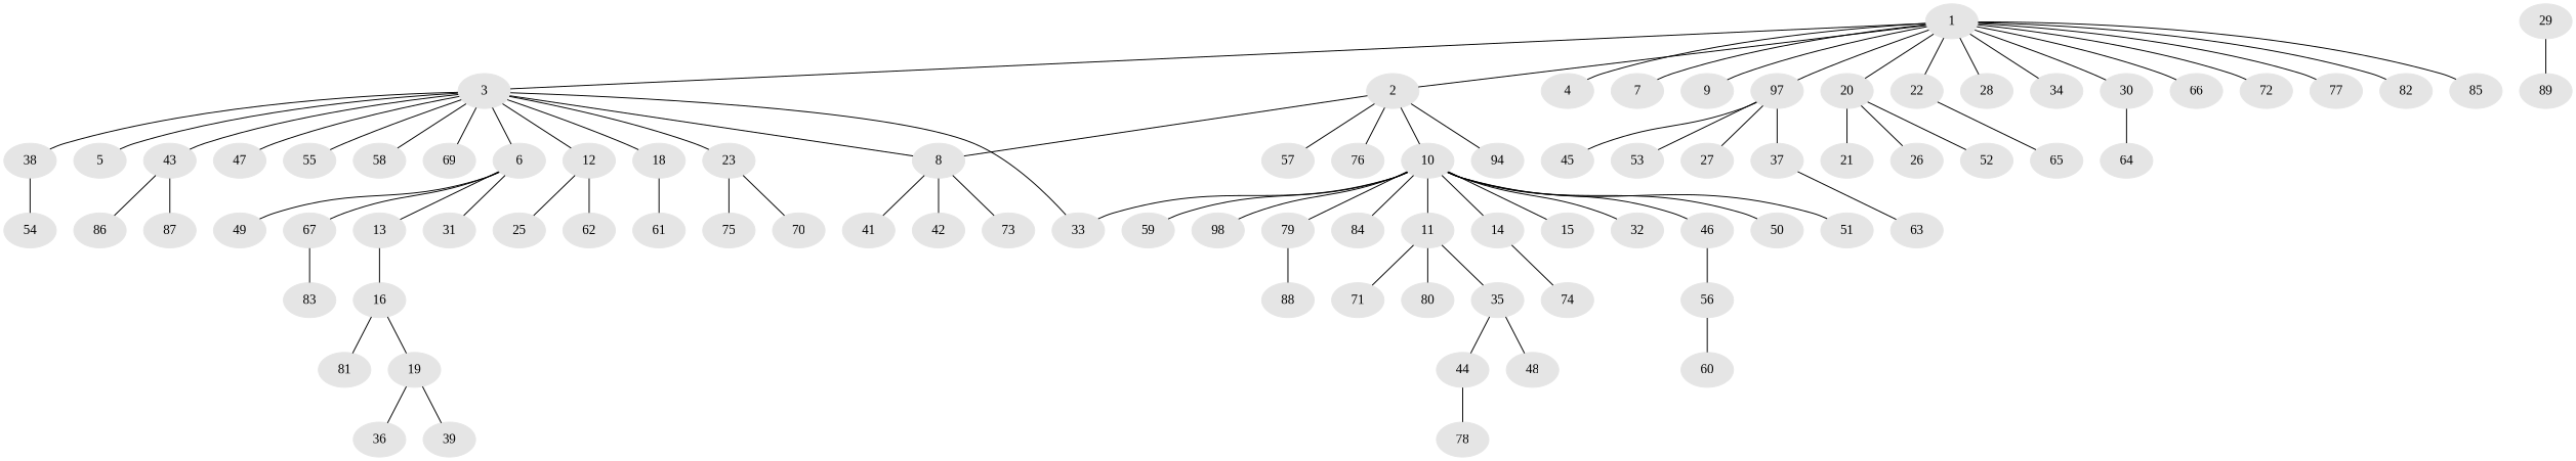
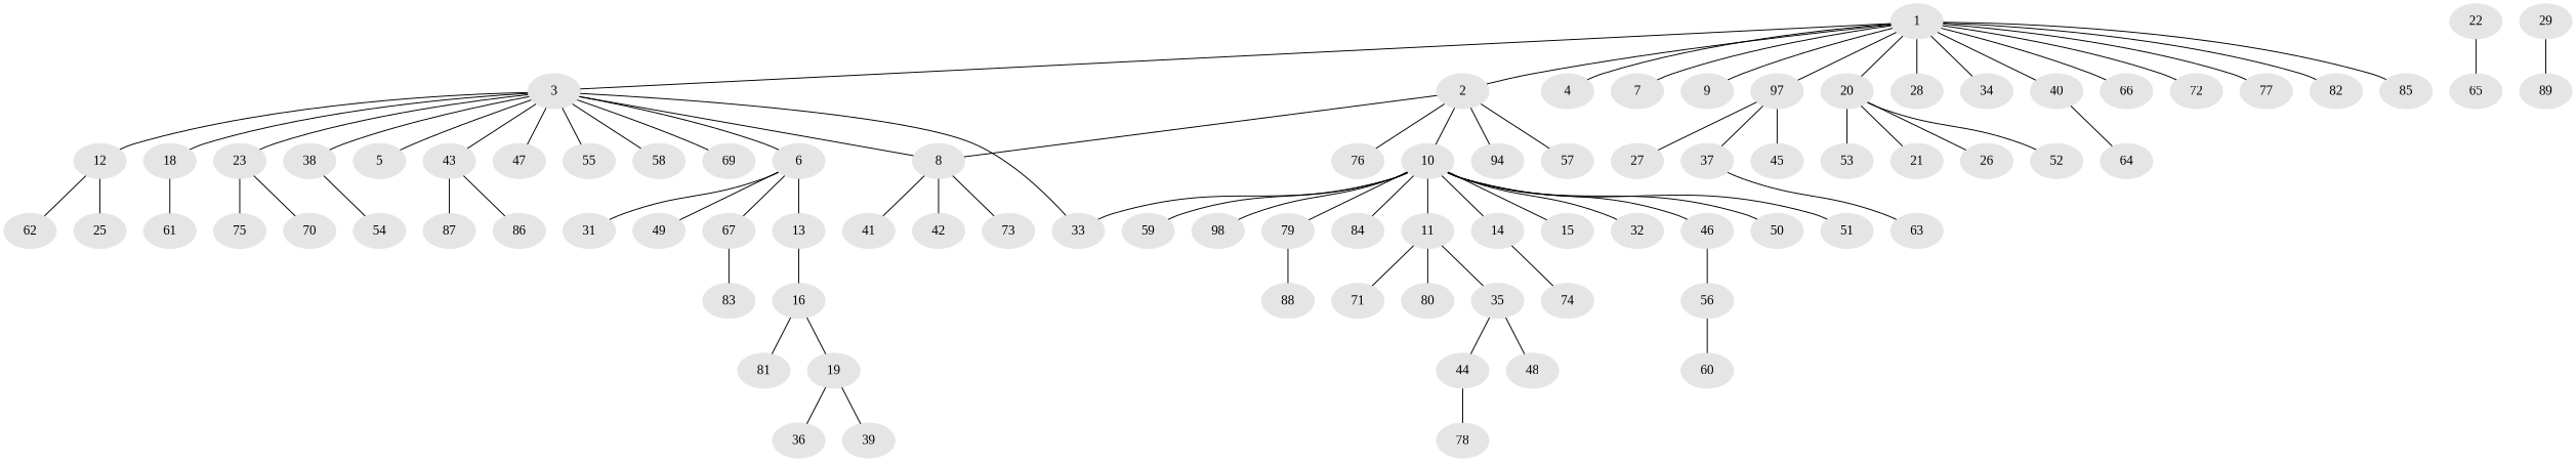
  graph {
    fontname="Liberation Serif"
    node [color=gray90 fontname="Liberation Serif" style=filled]
    edge [fontname="Liberation Serif"]
    1
    2
    3
    4
    7
    9
    n7 [label=97]
    20
    22
    28
    34
-   40 [label=30]
+   40
    66
    72
    77
    82
    85
    8
    10
    n20 [label=94]
    57
    76
    5
    6
    12
    18
    23
    33
    38
    43
    47
    55
    58
    69
    27
    37
    45
    21
    26
    52
    53
    65
    64
    41
    42
    73
    11
    14
    15
    32
    46
    50
    51
    59
    n55 [label=98]
    79
    84
    13
    31
    49
    67
    25
    62
    61
    70
    75
    54
    86
    87
    16
    83
    35
    71
    80
    74
    56
    88
    29
    89
    44
    48
    19
    81
    39
    36
    63
    78
    60
    1 -- 2
    1 -- 3
    1 -- 4
    1 -- 7
    1 -- 9
    1 -- n7
    1 -- 20
-   1 -- 22
    1 -- 28
    1 -- 34
    1 -- 40
    1 -- 66
    1 -- 72
    1 -- 77
    1 -- 82
    1 -- 85
    2 -- 8
    2 -- 10
    2 -- n20
    2 -- 57
    2 -- 76
    3 -- 8
    3 -- 5
    3 -- 6
    3 -- 12
    3 -- 18
    3 -- 23
    3 -- 33
    3 -- 38
    3 -- 43
    3 -- 47
    3 -- 55
    3 -- 58
    3 -- 69
    n7 -- 27
    n7 -- 37
    n7 -- 45
    20 -- 21
    20 -- 26
    20 -- 52
-   n7 -- 53
+   20 -- 53
    22 -- 65
    40 -- 64
    8 -- 41
    8 -- 42
    8 -- 73
    10 -- 33
    10 -- 11
    10 -- 14
    10 -- 15
    10 -- 32
    10 -- 46
    10 -- 50
    10 -- 51
    10 -- 59
    10 -- n55
    10 -- 79
    10 -- 84
    6 -- 13
    6 -- 31
    6 -- 49
    6 -- 67
    12 -- 25
    12 -- 62
    18 -- 61
    23 -- 70
    23 -- 75
    38 -- 54
    43 -- 86
    43 -- 87
    37 -- 63
    11 -- 35
    11 -- 71
    11 -- 80
    14 -- 74
    46 -- 56
    79 -- 88
    13 -- 16
    67 -- 83
    16 -- 19
    16 -- 81
    35 -- 44
    35 -- 48
    56 -- 60
    29 -- 89
    44 -- 78
    19 -- 39
    19 -- 36
  }
